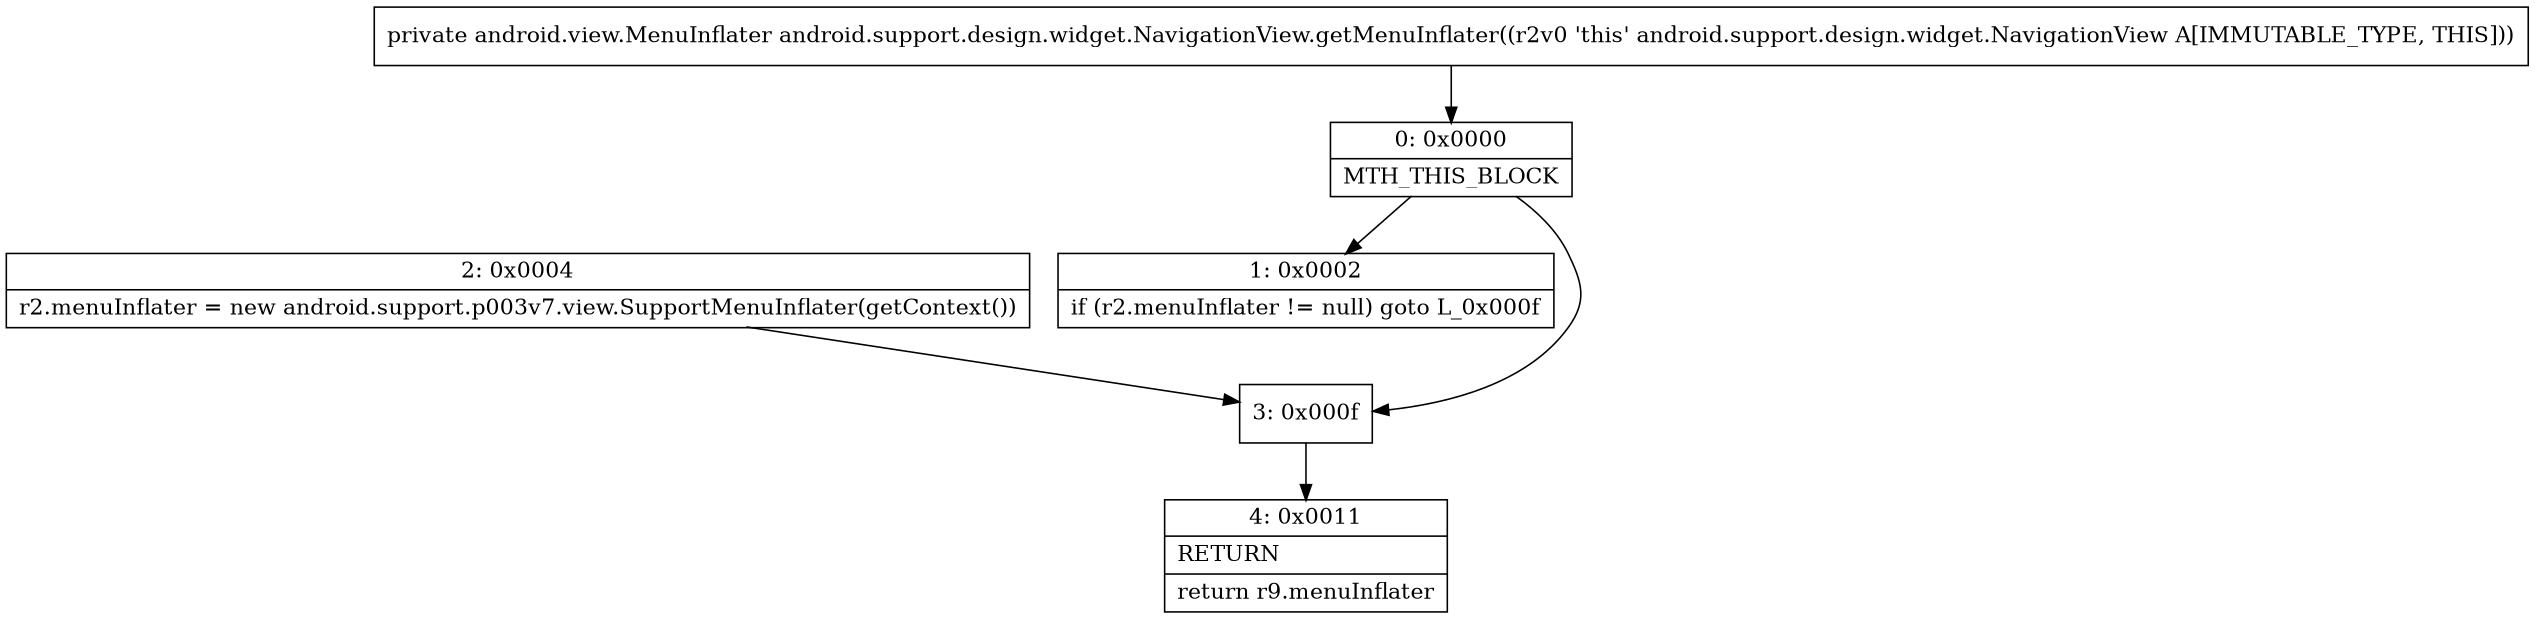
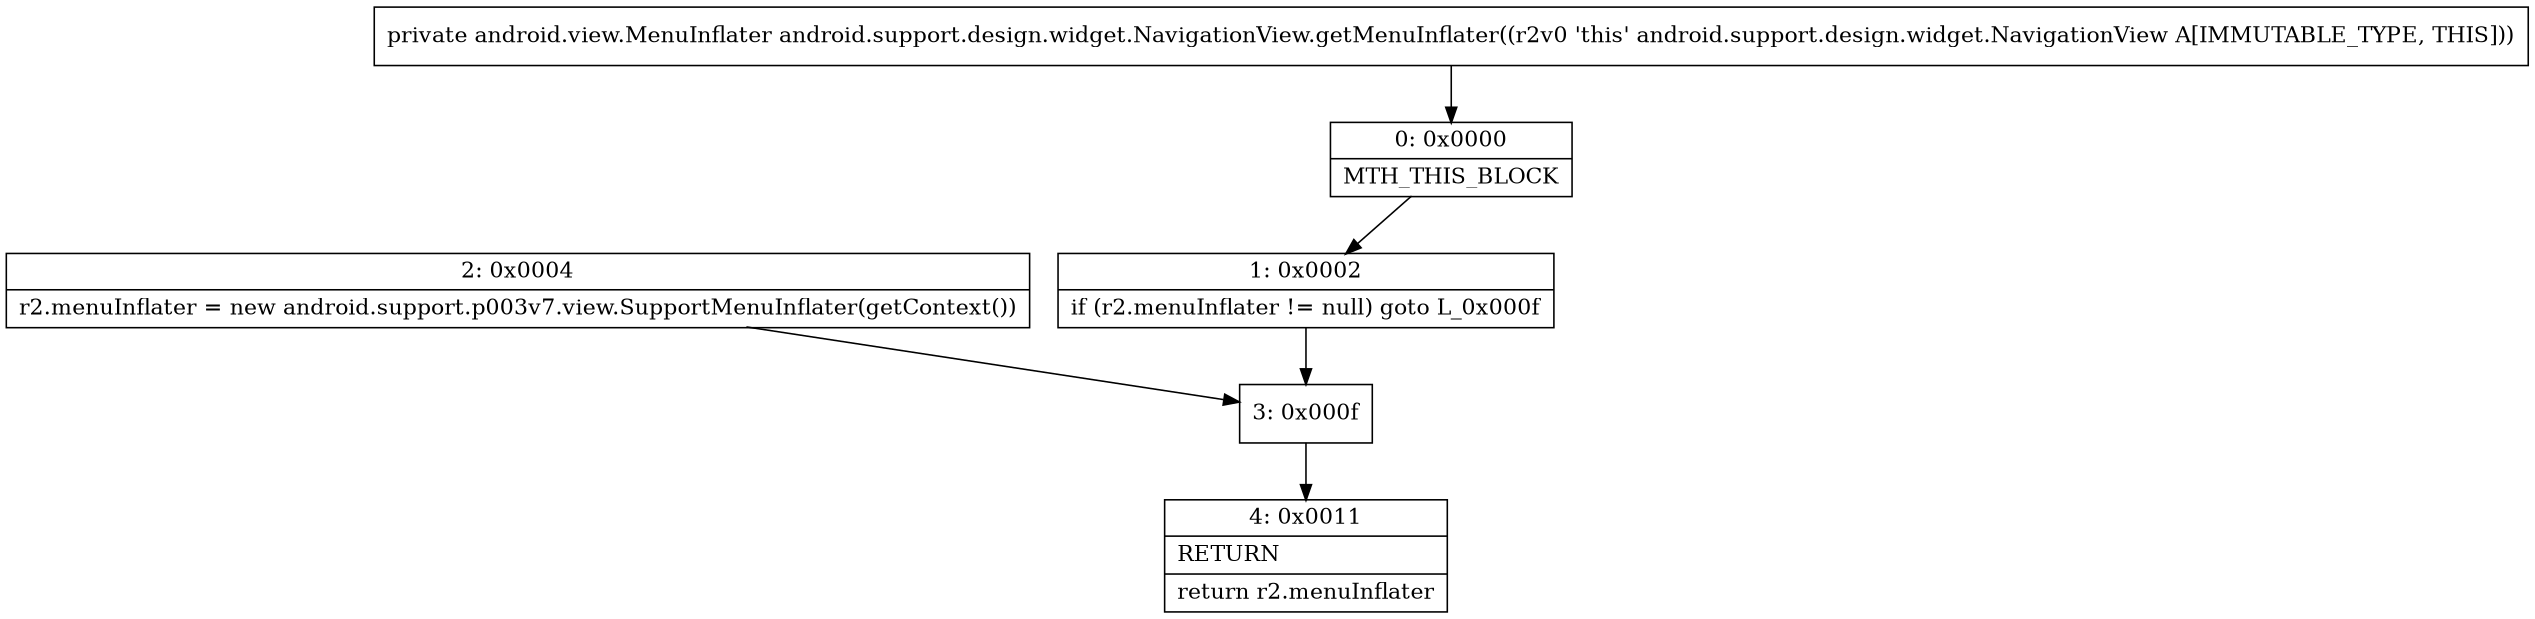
  digraph {
    node [shape=record]
    n1 [label="{0\:\ 0x0000|MTH_THIS_BLOCK\l}"]
    n2 [label="{1\:\ 0x0002|if (r2.menuInflater != null) goto L_0x000f\l}"]
    n3 [label="{3\:\ 0x000f}"]
    n4 [label="{2\:\ 0x0004|r2.menuInflater = new android.support.p003v7.view.SupportMenuInflater(getContext())\l}"]
-   n5 [label="{4\:\ 0x0011|RETURN\l|return r9.menuInflater\l}"]
+   n5 [label="{4\:\ 0x0011|RETURN\l|return r2.menuInflater\l}"]
    n6 [label="{private android.view.MenuInflater android.support.design.widget.NavigationView.getMenuInflater((r2v0 'this' android.support.design.widget.NavigationView A[IMMUTABLE_TYPE, THIS])) }"]
    n1 -> n2
-   n1 -> n3
+   n2 -> n3
    n3 -> n5
    n4 -> n3
    n6 -> n1
  }
